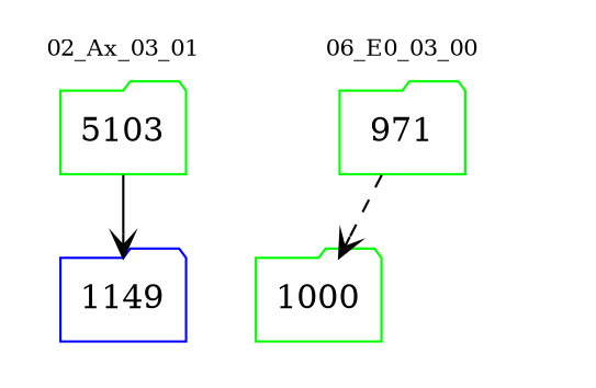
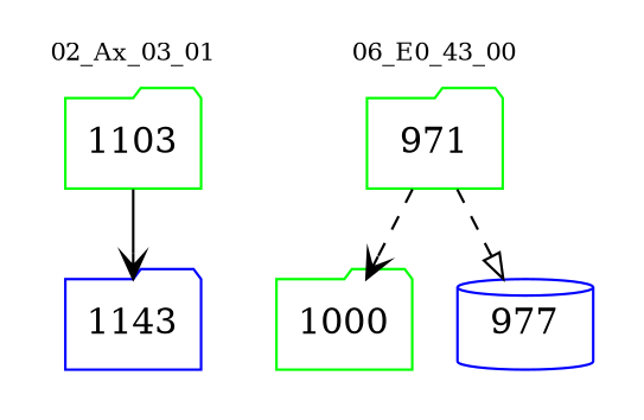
  digraph {
    node [color=green shape=folder]
    edge [arrowhead=vee color=black style=dashed]
-   n1 [label=5103]
-   n2 [color=blue label=1149]
+   n1 [label=1103]
+   n2 [color=blue label=1143]
    n3 [label=971]
    n4 [label=1000]
+   n5 [color=blue label=977 shape=cylinder]
    subgraph cluster_1 {
      color=white
      fontsize=10
      label="02_Ax_03_01"
      n1
      n2
    }
    subgraph cluster_2 {
      color=white
      fontsize=10
-     label="06_E0_03_00"
+     label="06_E0_43_00"
      n3
      n4
+     n5
    }
    n1 -> n2 [style=solid]
    n3 -> n4
+   n3 -> n5 [arrowhead=onormal]
  }
